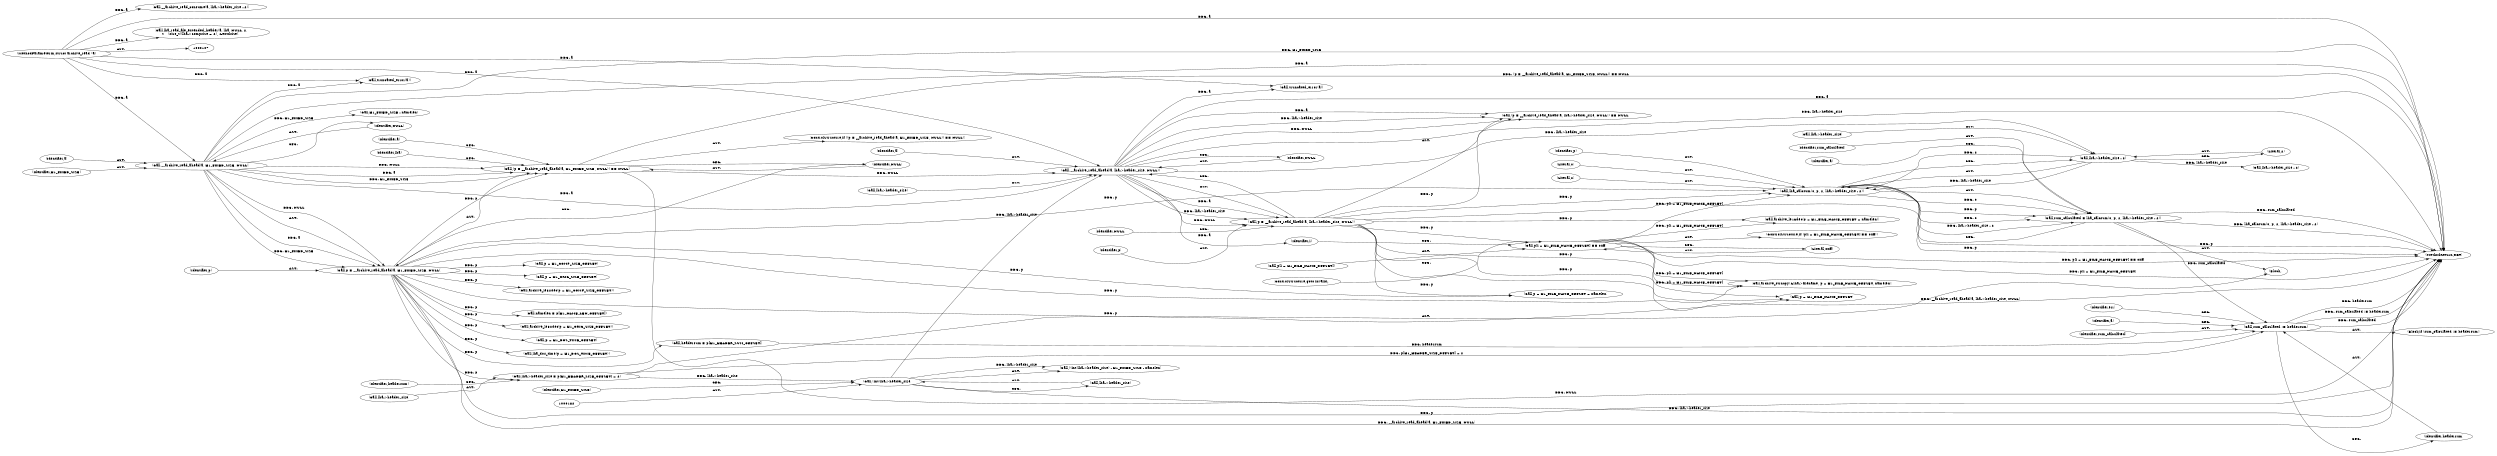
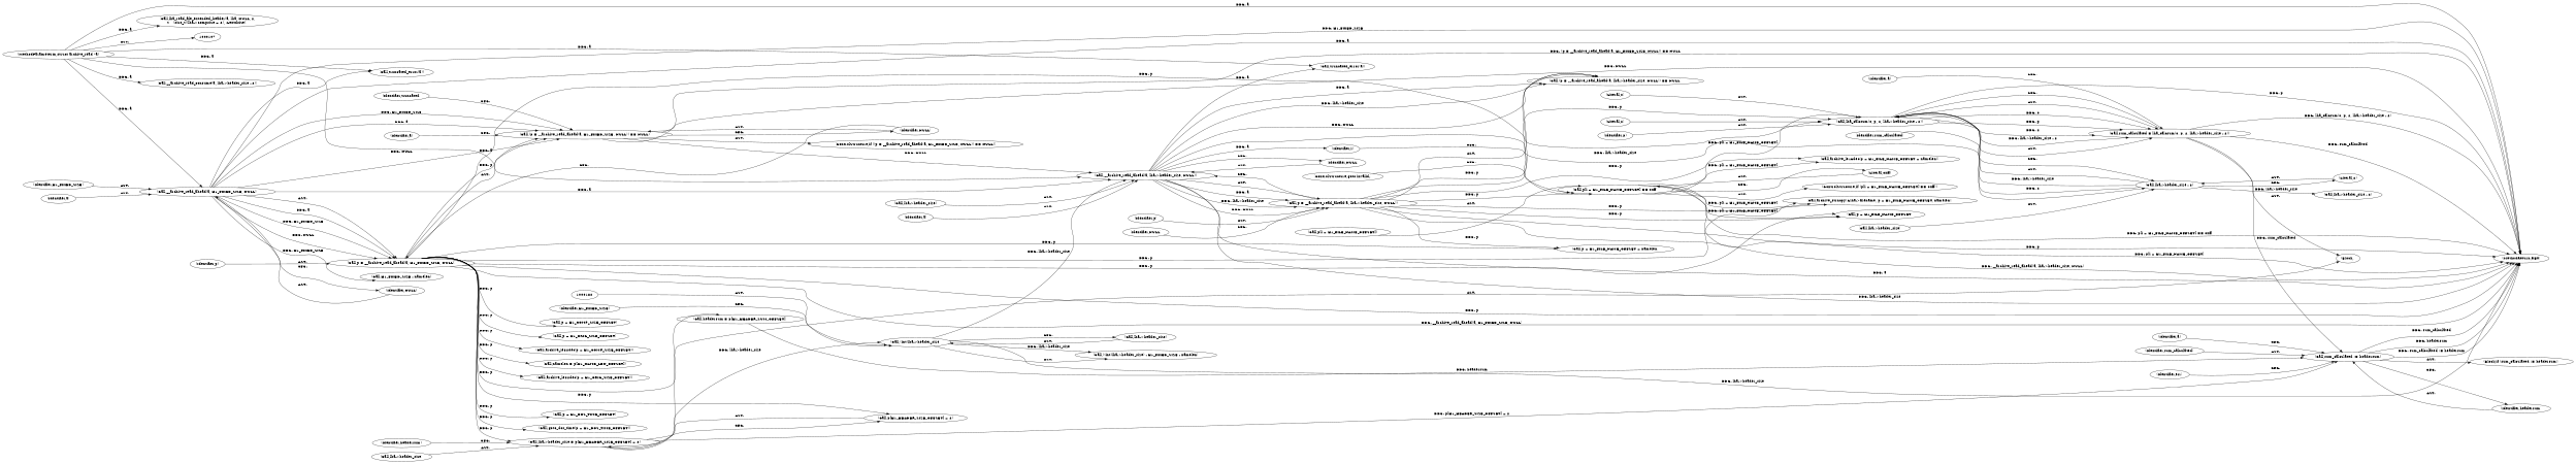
  digraph {
    rankdir=LR
    n1 [label="(Call,lha_calcsum(0, p, 2, lha->header_size - 2))"]
    n2 [label="(Call,lha->header_size - 2)"]
    n3 [label="(Call,sum_calculated = lha_calcsum(0, p, 2, lha->header_size - 2))"]
    n4 [label="(MethodReturn,RET)"]
    n5 [label="(Call,lha->header_size - 2)"]
    n6 [label="(Literal,2)"]
    n7 [label="(Block,)"]
    n8 [label="(Call,sum_calculated != headersum)"]
    n9 [label="(Call,p[i + H1_FILE_NAME_OFFSET] == 0xff)"]
    n10 [label="(Call,archive_le16dec(p + H1_FILE_NAME_OFFSET + namelen))"]
    n11 [label="(ControlStructure,if (p[i + H1_FILE_NAME_OFFSET] == 0xff))"]
    n12 [label="(Literal,0xff)"]
    n13 [label="(Call,archive_strncpy(&lha->filename, p + H1_FILE_NAME_OFFSET, namelen))"]
    n14 [label="(Call,p + H1_FILE_NAME_OFFSET)"]
    n15 [label="(Call,p + H1_FILE_NAME_OFFSET + namelen)"]
    n16 [label="(Call,p = __archive_read_ahead(a, lha->header_size, NULL))"]
    n17 [label="(Call,__archive_read_ahead(a, lha->header_size, NULL))"]
    n18 [label="(Call,(p = __archive_read_ahead(a, lha->header_size, NULL)) == NULL)"]
    n19 [label="(Identifier,NULL)"]
    n20 [label="(Call,truncated_error(a))"]
    n21 [label="(Identifier,i)"]
    n22 [label="(Call,__archive_read_consume(a, lha->header_size - 2))"]
    n23 [label="(Call,__archive_read_ahead(a, H1_FIXED_SIZE, NULL))"]
    n24 [label="(Call,p = __archive_read_ahead(a, H1_FIXED_SIZE, NULL))"]
    n25 [label="(Call,(p = __archive_read_ahead(a, H1_FIXED_SIZE, NULL)) == NULL)"]
    n26 [label="(Call,H1_FIXED_SIZE - namelen)"]
    n27 [label="(Call,truncated_error(a))"]
    n28 [label="(Identifier,NULL)"]
    n29 [label="(Call,lha->header_size = p[H1_HEADER_SIZE_OFFSET] + 2)"]
+   n30 [label="(Call,p[H1_HEADER_SIZE_OFFSET] + 2)"]
    n31 [label="(Call,p + H1_COMP_SIZE_OFFSET)"]
    n32 [label="(Call,p + H1_ORIG_SIZE_OFFSET)"]
    n33 [label="(Call,archive_le32dec(p + H1_COMP_SIZE_OFFSET))"]
    n34 [label="(Call,namelen = p[H1_NAME_LEN_OFFSET])"]
    n35 [label="(Call,archive_le32dec(p + H1_ORIG_SIZE_OFFSET))"]
    n36 [label="(Call,p + H1_DOS_TIME_OFFSET)"]
-   n37 [label="(Call,lha_dos_time(p + H1_DOS_TIME_OFFSET))"]
+   n37 [label="(Call,goto_dos_time(p + H1_DOS_TIME_OFFSET))"]
    n38 [label="(Call,headersum = p[H1_HEADER_SUM_OFFSET])"]
    n39 [label="(ControlStructure,if ((p = __archive_read_ahead(a, H1_FIXED_SIZE, NULL)) == NULL))"]
    n40 [label="(Identifier,NULL)"]
    n41 [label="(MethodParameterIn,struct archive_read *a)"]
    n42 [label="(Call,lha_read_file_extended_header(a, lha, NULL, 2,\n\t    (size_t)(lha->compsize + 2), &extdsize))"]
    1000107
    n44 [label="(Call,(int)lha->header_size)"]
    n45 [label="(Call,((int)lha->header_size) - H1_FIXED_SIZE - namelen)"]
    n46 [label="(Call,lha->header_size)"]
    n47 [label="(Block,if (sum_calculated != headersum))"]
    n48 [label="(Identifier,headersum)"]
    n49 [label="(Identifier,p)"]
    n50 [label="(Call,lha->header_size)"]
    n51 [label="(Identifier,a)"]
    n52 [label="(Identifier,H1_FIXED_SIZE)"]
    n53 [label="(Identifier,a)"]
    n54 [label="(Literal,0)"]
    n55 [label="(Identifier,err)"]
    n56 [label="(Literal,2)"]
    n57 [label="(ControlStructure,goto invalid;)"]
    n58 [label="(Identifier,a)"]
    n59 [label="(Identifier,headersum)"]
    n60 [label="(Identifier,a)"]
    n61 [label="(Identifier,H1_FIXED_SIZE)"]
    n62 [label="(Identifier,p)"]
    n63 [label="(Identifier,a)"]
    n64 [label="(Identifier,p)"]
    n65 [label="(Identifier,sum_calculated)"]
-   n66 [label="(Identifier,lha)"]
+   n66 [label="(Identifier,truncated)"]
    n67 [label="(Call,lha->header_size)"]
    n68 [label="(Call,p[i + H1_FILE_NAME_OFFSET])"]
    n69 [label="(Identifier,sum_calculated)"]
    n70 [label="(Identifier,NULL)"]
    n71 [label="(Call,lha->header_size)"]
    1000182
    n1 -> n2 [label="CFG: "]
    n1 -> n3 [label="AST: "]
    n1 -> n3 [label="DDG: 0"]
    n1 -> n3 [label="DDG: p"]
    n1 -> n3 [label="DDG: 2"]
    n1 -> n3 [label="DDG: lha->header_size - 2"]
    n1 -> n4 [label="DDG: p"]
    n2 -> n1 [label="AST: "]
    n2 -> n1 [label="DDG: lha->header_size"]
    n2 -> n1 [label="DDG: 2"]
    n2 -> n5 [label="DDG: lha->header_size"]
    n2 -> n6 [label="CFG: "]
    n3 -> n1 [label="CFG: "]
    n3 -> n4 [label="DDG: lha_calcsum(0, p, 2, lha->header_size - 2)"]
    n3 -> n4 [label="DDG: sum_calculated"]
    n3 -> n7 [label="AST: "]
    n3 -> n8 [label="DDG: sum_calculated"]
    n6 -> n2 [label="AST: "]
    n8 -> n4 [label="DDG: sum_calculated"]
    n8 -> n4 [label="DDG: headersum"]
    n8 -> n4 [label="DDG: sum_calculated != headersum"]
    n8 -> n47 [label="AST: "]
    n8 -> n48 [label="CFG: "]
    n9 -> n1 [label="DDG: p[i + H1_FILE_NAME_OFFSET]"]
    n9 -> n4 [label="DDG: p[i + H1_FILE_NAME_OFFSET] == 0xff"]
    n9 -> n4 [label="DDG: p[i + H1_FILE_NAME_OFFSET]"]
    n9 -> n10 [label="DDG: p[i + H1_FILE_NAME_OFFSET]"]
    n9 -> n11 [label="AST: "]
    n9 -> n12 [label="CFG: "]
    n9 -> n13 [label="DDG: p[i + H1_FILE_NAME_OFFSET]"]
    n9 -> n14 [label="DDG: p[i + H1_FILE_NAME_OFFSET]"]
    n12 -> n9 [label="AST: "]
    n16 -> n1 [label="DDG: p"]
    n16 -> n4 [label="DDG: p"]
    n16 -> n4 [label="DDG: __archive_read_ahead(a, lha->header_size, NULL)"]
    n16 -> n9 [label="DDG: p"]
    n16 -> n10 [label="DDG: p"]
    n16 -> n13 [label="DDG: p"]
    n16 -> n14 [label="DDG: p"]
    n16 -> n15 [label="DDG: p"]
    n16 -> n17 [label="CFG: "]
    n16 -> n18 [label="AST: "]
    n16 -> n18 [label="DDG: p"]
    n17 -> n2 [label="DDG: lha->header_size"]
    n17 -> n4 [label="DDG: a"]
    n17 -> n4 [label="DDG: lha->header_size"]
    n17 -> n16 [label="AST: "]
    n17 -> n16 [label="DDG: a"]
    n17 -> n16 [label="DDG: lha->header_size"]
    n17 -> n16 [label="DDG: NULL"]
    n17 -> n18 [label="DDG: a"]
    n17 -> n18 [label="DDG: lha->header_size"]
    n17 -> n18 [label="DDG: NULL"]
    n17 -> n19 [label="CFG: "]
    n17 -> n20 [label="DDG: a"]
    n17 -> n21 [label="DDG: a"]
    n19 -> n17 [label="AST: "]
    n21 -> n9 [label="CFG: "]
    n23 -> n4 [label="DDG: H1_FIXED_SIZE"]
    n23 -> n4 [label="DDG: a"]
    n23 -> n17 [label="DDG: a"]
    n23 -> n24 [label="AST: "]
    n23 -> n24 [label="DDG: a"]
    n23 -> n24 [label="DDG: H1_FIXED_SIZE"]
    n23 -> n24 [label="DDG: NULL"]
    n23 -> n25 [label="DDG: a"]
    n23 -> n25 [label="DDG: H1_FIXED_SIZE"]
    n23 -> n25 [label="DDG: NULL"]
    n23 -> n26 [label="DDG: H1_FIXED_SIZE"]
    n23 -> n27 [label="DDG: a"]
    n23 -> n28 [label="CFG: "]
    n24 -> n1 [label="DDG: p"]
    n24 -> n4 [label="DDG: p"]
    n24 -> n4 [label="DDG: __archive_read_ahead(a, H1_FIXED_SIZE, NULL)"]
    n24 -> n13 [label="DDG: p"]
    n24 -> n14 [label="DDG: p"]
    n24 -> n15 [label="DDG: p"]
    n24 -> n25 [label="AST: "]
    n24 -> n25 [label="DDG: p"]
    n24 -> n29 [label="DDG: p"]
+   n24 -> n30 [label="DDG: p"]
    n24 -> n31 [label="DDG: p"]
    n24 -> n32 [label="DDG: p"]
    n24 -> n33 [label="DDG: p"]
    n24 -> n34 [label="DDG: p"]
    n24 -> n35 [label="DDG: p"]
    n24 -> n36 [label="DDG: p"]
    n24 -> n37 [label="DDG: p"]
    n24 -> n38 [label="DDG: p"]
    n25 -> n4 [label="DDG: (p = __archive_read_ahead(a, H1_FIXED_SIZE, NULL)) == NULL"]
    n25 -> n4 [label="DDG: NULL"]
    n25 -> n17 [label="DDG: NULL"]
    n25 -> n39 [label="AST: "]
    n25 -> n40 [label="CFG: "]
    n28 -> n23 [label="AST: "]
    n29 -> n7 [label="AST: "]
    n29 -> n8 [label="DDG: p[H1_HEADER_SIZE_OFFSET] + 2"]
+   n29 -> n30 [label="CFG: "]
    n29 -> n44 [label="DDG: lha->header_size"]
+   n30 -> n29 [label="AST: "]
    n38 -> n8 [label="DDG: headersum"]
    n40 -> n24 [label="CFG: "]
    n40 -> n25 [label="AST: "]
    n41 -> n4 [label="DDG: a"]
    n41 -> n17 [label="DDG: a"]
    n41 -> n20 [label="DDG: a"]
    n41 -> n22 [label="DDG: a"]
    n41 -> n23 [label="DDG: a"]
    n41 -> n27 [label="DDG: a"]
    n41 -> n42 [label="DDG: a"]
    n41 -> 1000107 [label="AST: "]
    n44 -> n4 [label="DDG: lha->header_size"]
    n44 -> n17 [label="DDG: lha->header_size"]
    n44 -> n45 [label="AST: "]
    n44 -> n45 [label="DDG: lha->header_size"]
    n44 -> n46 [label="CFG: "]
    n46 -> n44 [label="AST: "]
    n48 -> n8 [label="AST: "]
    n49 -> n1 [label="AST: "]
    n50 -> n29 [label="AST: "]
    n51 -> n17 [label="AST: "]
    n52 -> n23 [label="AST: "]
    n53 -> n3 [label="CFG: "]
    n54 -> n1 [label="AST: "]
    n55 -> n8 [label="CFG: "]
    n56 -> n1 [label="AST: "]
    n57 -> n9 [label="CFG: "]
    n58 -> n25 [label="CFG: "]
    n59 -> n29 [label="CFG: "]
    n60 -> n23 [label="AST: "]
    n61 -> n44 [label="CFG: "]
    n62 -> n24 [label="AST: "]
    n63 -> n8 [label="CFG: "]
    n64 -> n16 [label="AST: "]
    n65 -> n8 [label="AST: "]
    n66 -> n25 [label="CFG: "]
    n67 -> n17 [label="AST: "]
    n68 -> n9 [label="AST: "]
    n69 -> n3 [label="AST: "]
    n70 -> n16 [label="CFG: "]
    n71 -> n2 [label="AST: "]
    1000182 -> n44 [label="AST: "]
  }
